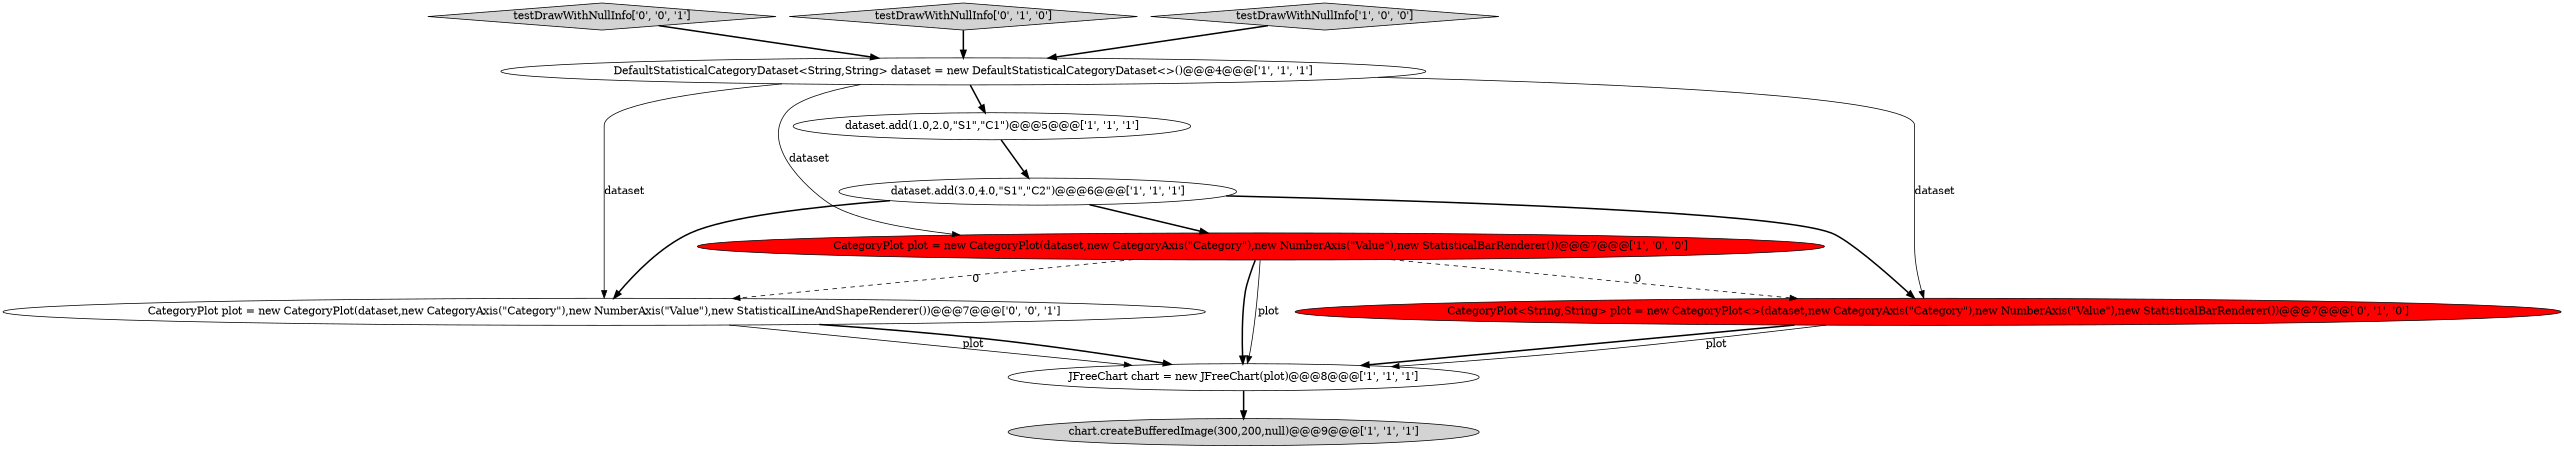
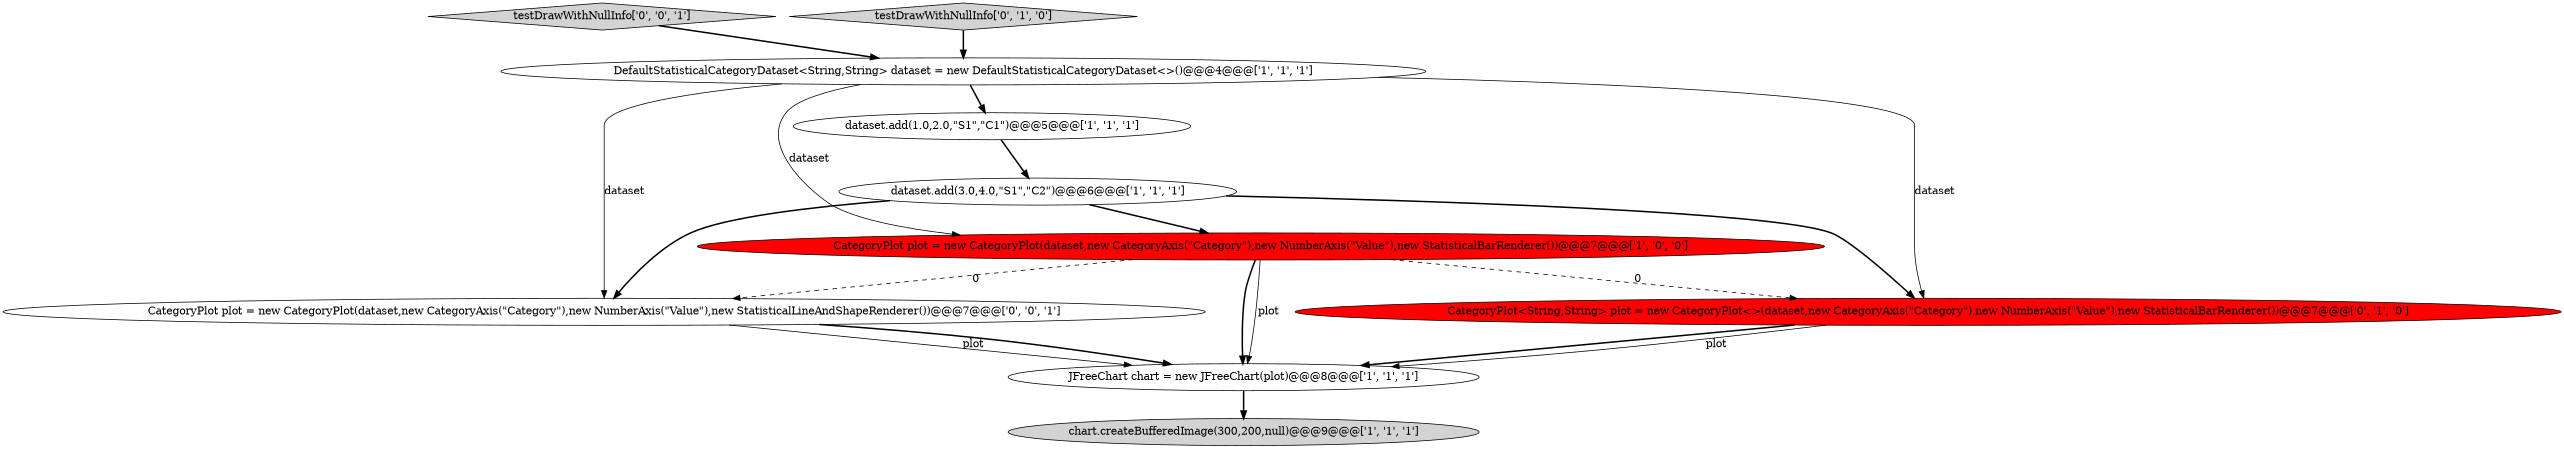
  digraph {
    node [fillcolor=white shape=ellipse style=filled]
    edge [style=bold]
    n1 [fillcolor=red label="CategoryPlot plot = new CategoryPlot(dataset,new CategoryAxis(\"Category\"),new NumberAxis(\"Value\"),new StatisticalBarRenderer())@@@7@@@['1', '0', '0']"]
    n2 [label="CategoryPlot plot = new CategoryPlot(dataset,new CategoryAxis(\"Category\"),new NumberAxis(\"Value\"),new StatisticalLineAndShapeRenderer())@@@7@@@['0', '0', '1']"]
    n3 [label="JFreeChart chart = new JFreeChart(plot)@@@8@@@['1', '1', '1']"]
    n4 [fillcolor=red label="CategoryPlot<String,String> plot = new CategoryPlot<>(dataset,new CategoryAxis(\"Category\"),new NumberAxis(\"Value\"),new StatisticalBarRenderer())@@@7@@@['0', '1', '0']"]
    n5 [label="DefaultStatisticalCategoryDataset<String,String> dataset = new DefaultStatisticalCategoryDataset<>()@@@4@@@['1', '1', '1']"]
    n6 [label="dataset.add(1.0,2.0,\"S1\",\"C1\")@@@5@@@['1', '1', '1']"]
    n7 [fillcolor=lightgray label="testDrawWithNullInfo['0', '0', '1']" shape=diamond]
    n8 [fillcolor=lightgray label="chart.createBufferedImage(300,200,null)@@@9@@@['1', '1', '1']"]
    n9 [fillcolor=lightgray label="testDrawWithNullInfo['0', '1', '0']" shape=diamond]
    n10 [label="dataset.add(3.0,4.0,\"S1\",\"C2\")@@@6@@@['1', '1', '1']"]
-   n11 [fillcolor=lightgray label="testDrawWithNullInfo['1', '0', '0']" shape=diamond]
    n1 -> n2 [label=0 style=dashed]
    n1 -> n3
    n1 -> n3 [label=plot style=solid]
    n1 -> n4 [label=0 style=dashed]
    n2 -> n3 [label=plot style=solid]
    n2 -> n3
    n3 -> n8
    n4 -> n3
    n4 -> n3 [label=plot style=solid]
    n5 -> n1 [label=dataset style=solid]
    n5 -> n2 [label=dataset style=solid]
    n5 -> n4 [label=dataset style=solid]
    n5 -> n6
    n6 -> n10
    n7 -> n5
    n9 -> n5
    n10 -> n1
    n10 -> n2
    n10 -> n4
-   n11 -> n5
  }
